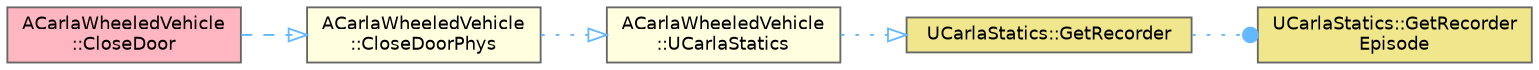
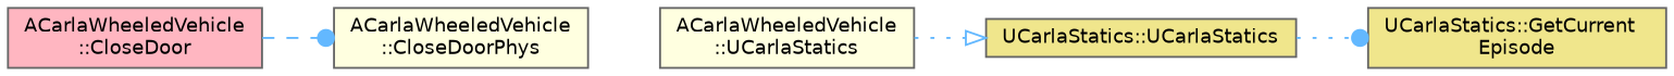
  digraph {
    rankdir=LR
    node [color=grey40 fillcolor=lightyellow fontname=Helvetica fontsize=10 shape=box style=filled]
    edge [arrowhead=dot color=steelblue1 fontname=Helvetica fontsize=10 labelfontname=Helvetica labelfontsize=10 style=dotted]
    n1 [color=gray40 fillcolor=lightpink fontcolor=black height=0.2 label="ACarlaWheeledVehicle\l::CloseDoor" width=0.4]
    n2 [height=0.2 label="ACarlaWheeledVehicle\l::CloseDoorPhys" width=0.4]
    n3 [height=0.2 label="ACarlaWheeledVehicle\l::UCarlaStatics" width=0.4]
-   n4 [fillcolor=khaki height=0.2 label="UCarlaStatics::GetRecorder" width=0.4]
-   n5 [fillcolor=khaki height=0.2 label="UCarlaStatics::GetRecorder\lEpisode" width=0.4]
-   n1 -> n2 [arrowhead=onormal style=dashed]
-   n2 -> n3 [arrowhead=onormal]
+   n4 [fillcolor=khaki height=0.2 label="UCarlaStatics::UCarlaStatics" width=0.4]
+   n5 [fillcolor=khaki height=0.2 label="UCarlaStatics::GetCurrent\lEpisode" width=0.4]
+   n1 -> n2 [style=dashed]
    n3 -> n4 [arrowhead=onormal]
    n4 -> n5
  }
